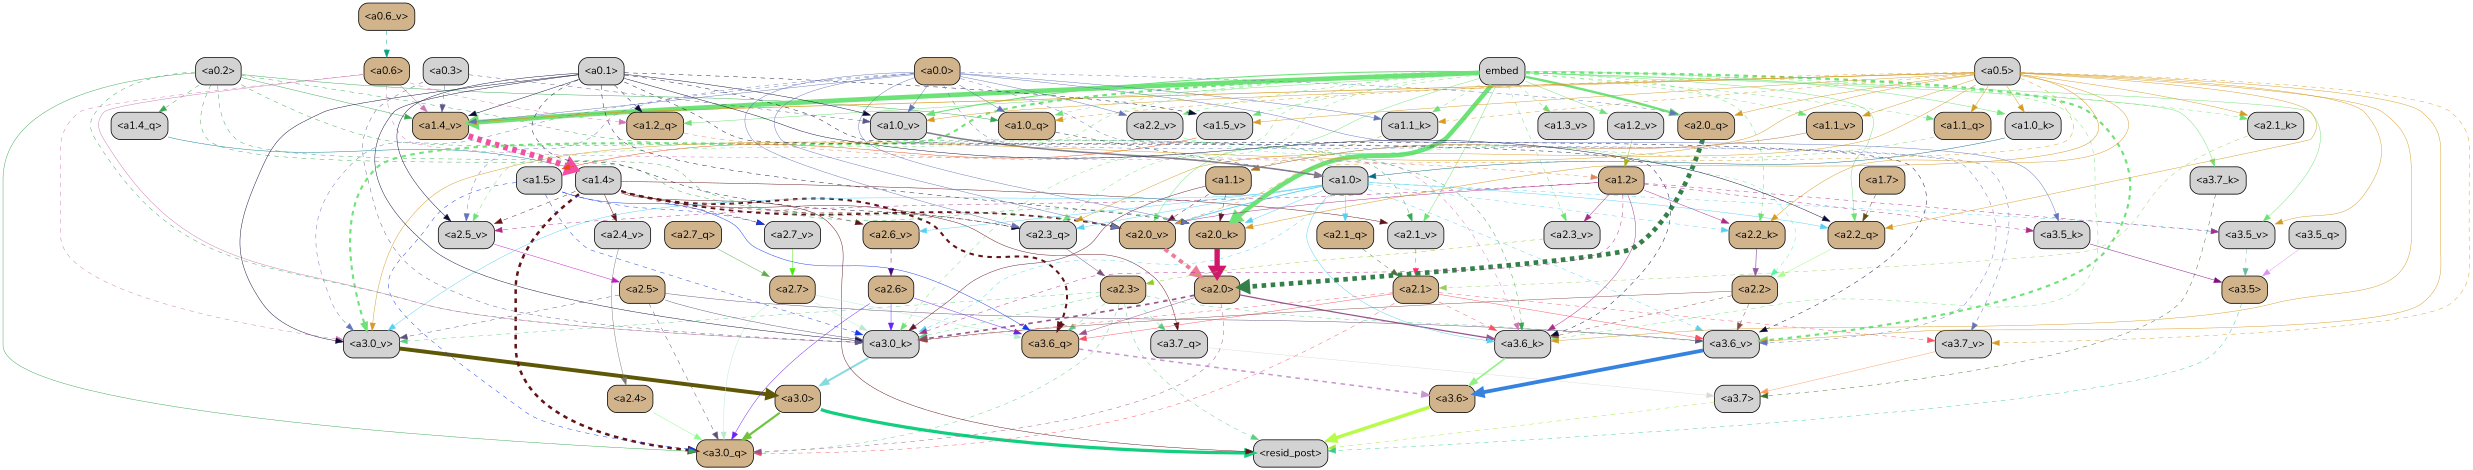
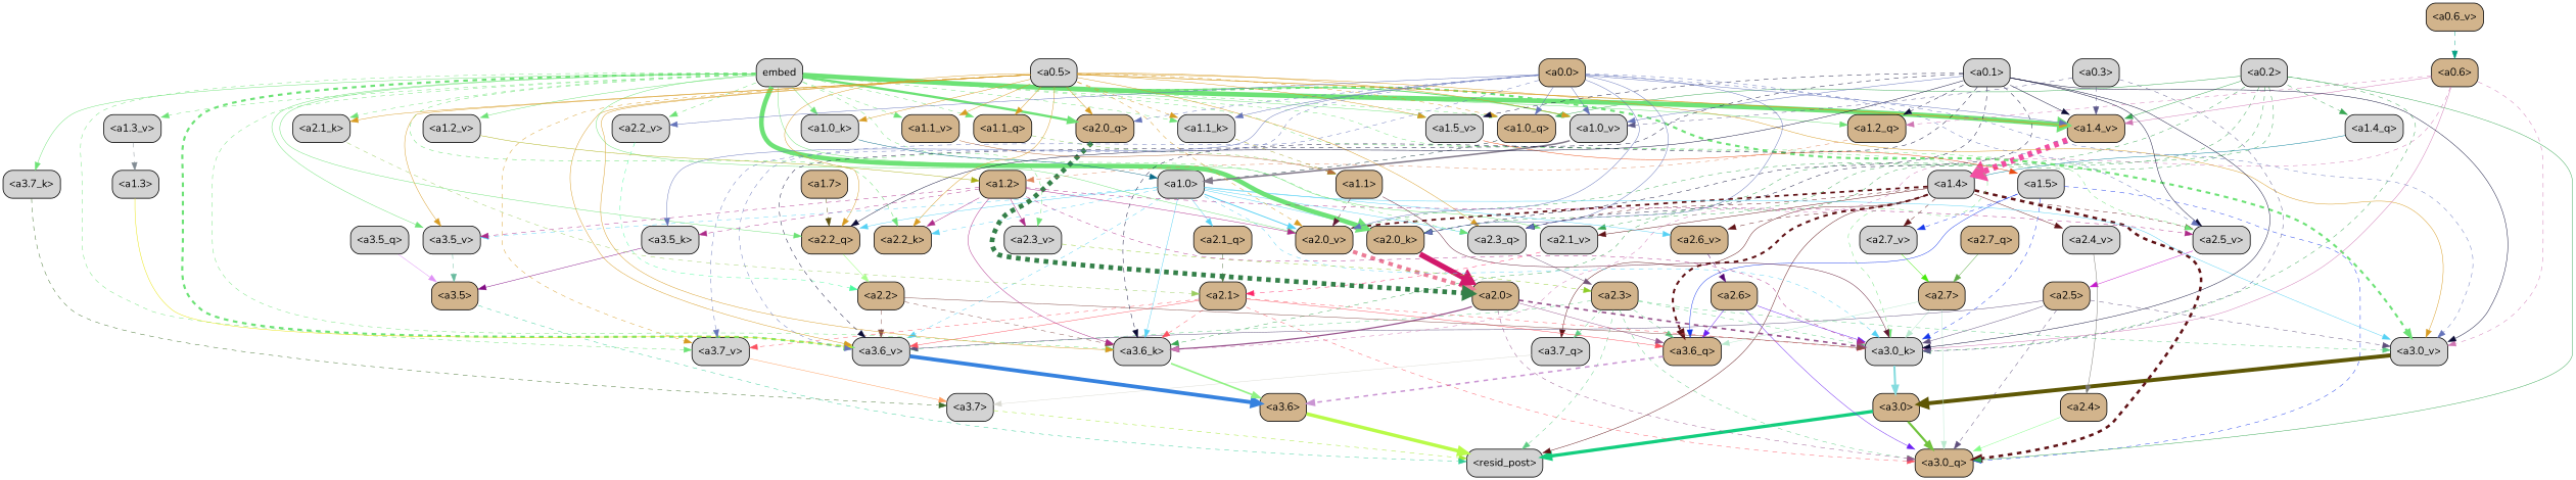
  strict digraph {
    fontname=Nunito
    splines=true
    node [color=black fillcolor=lightgrey fontname=Nunito shape=box style="filled, rounded"]
    edge [color="#6de276" fontname=Nunito penwidth=0.6 style=dashed]
    "<a3.7>"
    "<resid_post>"
    "<a3.6>" [fillcolor=tan]
    "<a3.5>" [fillcolor=tan]
    "<a3.0>" [fillcolor=tan]
    "<a3.0_q>" [fillcolor=tan]
    "<a2.3>" [fillcolor=tan]
    "<a3.7_q>"
    "<a3.6_q>" [fillcolor=tan]
    "<a3.0_k>"
    "<a3.6_v>"
    "<a3.0_v>"
    "<a1.4>"
    "<a2.3_q>"
    "<a2.7_v>"
    "<a2.6_v>" [fillcolor=tan]
    "<a2.5_v>"
    "<a2.4_v>"
    "<a2.1_v>"
    "<a2.0_v>" [fillcolor=tan]
    "<a2.7>" [fillcolor=tan]
    "<a2.6>" [fillcolor=tan]
    "<a2.5>" [fillcolor=tan]
    "<a2.4>" [fillcolor=tan]
    "<a2.1>" [fillcolor=tan]
    "<a2.0>" [fillcolor=tan]
    "<a3.6_k>"
    "<a3.7_v>"
    "<a3.5_q>"
    "<a3.7_k>"
    "<a3.5_k>"
    "<a3.5_v>"
    "<a1.5>"
    "<a0.2>"
    "<a2.0_k>" [fillcolor=tan]
    "<a1.4_q>"
    "<a1.0_q>" [fillcolor=tan]
    "<a1.4_v>" [fillcolor=tan]
    "<a1.0>"
    "<a2.2_q>" [fillcolor=tan]
    "<a2.2_k>" [fillcolor=tan]
    "<a2.1_q>" [fillcolor=tan]
    embed
    "<a2.0_q>" [fillcolor=tan]
    "<a2.1_k>"
    "<a2.3_v>"
    "<a2.2_v>"
    "<a1.2_q>" [fillcolor=tan]
    "<a1.1_q>" [fillcolor=tan]
    "<a1.1_k>"
    "<a1.0_k>"
    "<a1.5_v>"
    "<a1.3_v>"
    "<a1.2_v>"
    "<a1.1_v>" [fillcolor=tan]
    "<a1.0_v>"
    "<a2.2>" [fillcolor=tan]
    "<a1.2>" [fillcolor=tan]
    "<a1.1>" [fillcolor=tan]
+   "<a1.3>"
    "<a0.6>" [fillcolor=tan]
    "<a0.5>"
    "<a0.1>"
    "<a0.0>" [fillcolor=tan]
    "<a0.3>"
    "<a2.7_q>" [fillcolor=tan]
    "<a1.7>" [fillcolor=tan]
    "<a0.6_v>" [fillcolor=tan]
    "<a3.7>" -> "<resid_post>" [color="#a3e833" penwidth=0.6239100098609924]
    "<a3.6>" -> "<resid_post>" [color="#b9fb49" penwidth=4.569062113761902 style=""]
    "<a3.5>" -> "<resid_post>" [color="#32cc96"]
    "<a3.0>" -> "<resid_post>" [color="#12ce7e" penwidth=4.283544182777405 style=bold]
    "<a3.0>" -> "<a3.0_q>" [color="#71c33e" penwidth=2.8638100624084473 style=bold]
    "<a2.3>" -> "<resid_post>" [color="#5dcd83"]
    "<a2.3>" -> "<a3.0_q>" [color="#5dcd83"]
    "<a2.3>" -> "<a3.7_q>" [color="#5dcd83"]
    "<a2.3>" -> "<a3.6_q>" [color="#5dcd83"]
    "<a2.3>" -> "<a3.0_k>" [color="#5dcd83"]
    "<a2.3>" -> "<a3.6_v>" [color="#5dcd83"]
    "<a2.3>" -> "<a3.0_v>" [color="#5dcd83"]
    "<a3.7_q>" -> "<a3.7>" [color="#dbdbd3" style=""]
    "<a3.6_q>" -> "<a3.6>" [color="#ca95d3" penwidth=2.03758105635643]
    "<a3.0_k>" -> "<a3.0>" [color="#84dbde" penwidth=2.6274144649505615 style=bold]
    "<a3.6_v>" -> "<a3.6>" [color="#3682df" penwidth=5.002329230308533 style=bold]
    "<a3.0_v>" -> "<a3.0>" [color="#5e5705" penwidth=5.188832879066467 style=bold]
    "<a1.4>" -> "<resid_post>" [color="#601216" style=bold]
    "<a1.4>" -> "<a3.0_q>" [color="#601216" penwidth=3.32076895236969]
    "<a1.4>" -> "<a3.7_q>" [color="#601216" style=bold]
    "<a1.4>" -> "<a3.6_q>" [color="#601216" penwidth=2.6908124685287476]
    "<a1.4>" -> "<a2.3_q>" [color="#601216"]
    "<a1.4>" -> "<a2.7_v>" [color="#601216"]
    "<a1.4>" -> "<a2.6_v>" [color="#601216"]
    "<a1.4>" -> "<a2.5_v>" [color="#601216"]
    "<a1.4>" -> "<a2.4_v>" [color="#601216" style=bold]
    "<a1.4>" -> "<a2.1_v>" [color="#601216" style=bold]
    "<a1.4>" -> "<a2.0_v>" [color="#601216" penwidth=2.3065454959869385]
    "<a2.3_q>" -> "<a2.3>" [color="#735578" style=bold]
    "<a2.7_v>" -> "<a2.7>" [color="#47ea0b" style=bold]
    "<a2.6_v>" -> "<a2.6>" [color="#520572"]
    "<a2.5_v>" -> "<a2.5>" [color="#c617cd" style=bold]
    "<a2.4_v>" -> "<a2.4>" [color="#7a7873" style=bold]
    "<a2.1_v>" -> "<a2.1>" [color="#fe2769"]
    "<a2.0_v>" -> "<a2.0>" [color="#ec7c97" penwidth=5.12138295173645]
    "<a2.7>" -> "<a3.0_q>" [color="#b8e9ce" style=""]
    "<a2.7>" -> "<a3.6_q>" [color="#b8e9ce" style=""]
    "<a2.7>" -> "<a3.0_k>" [color="#b8e9ce" style=""]
    "<a2.6>" -> "<a3.0_q>" [color="#6c21f4" style=bold]
    "<a2.6>" -> "<a3.6_q>" [color="#6c21f4" style=bold]
    "<a2.6>" -> "<a3.0_k>" [color="#6c21f4" style=bold]
    "<a2.5>" -> "<a3.0_q>" [color="#5f4f7c"]
    "<a2.5>" -> "<a3.0_k>" [color="#5f4f7c" style=bold]
    "<a2.5>" -> "<a3.6_v>" [color="#5f4f7c" style=bold]
    "<a2.5>" -> "<a3.0_v>" [color="#5f4f7c"]
    "<a2.4>" -> "<a3.0_q>" [color="#83fe87" style=""]
    "<a2.1>" -> "<a3.0_q>" [color="#fb5261"]
    "<a2.1>" -> "<a3.6_q>" [color="#fb5261" style=bold]
    "<a2.1>" -> "<a3.0_k>" [color="#fb5261"]
    "<a2.1>" -> "<a3.6_v>" [color="#fb5261" style=bold]
    "<a2.1>" -> "<a3.6_k>" [color="#fb5261"]
    "<a2.1>" -> "<a3.7_v>" [color="#fb5261"]
    "<a2.0>" -> "<a3.0_q>" [color="#96538c"]
    "<a2.0>" -> "<a3.6_q>" [color="#96538c" style=bold]
    "<a2.0>" -> "<a3.0_k>" [color="#96538c" penwidth=2.182972814887762]
    "<a2.0>" -> "<a3.6_k>" [color="#96538c" penwidth=1.6254686117172241 style=bold]
    "<a3.6_k>" -> "<a3.6>" [color="#91f284" penwidth=2.174198240041733 style=""]
    "<a3.7_v>" -> "<a3.7>" [color="#ff9c5d" style=bold]
    "<a3.5_q>" -> "<a3.5>" [color="#df90f6" style=bold]
    "<a3.7_k>" -> "<a3.7>" [color="#3d6e28"]
    "<a3.5_k>" -> "<a3.5>" [color="#810b84" style=bold]
    "<a3.5_v>" -> "<a3.5>" [color="#68ba9e"]
    "<a1.5>" -> "<a3.0_q>" [color="#1738eb"]
    "<a1.5>" -> "<a3.6_q>" [color="#1738eb" style=bold]
    "<a1.5>" -> "<a3.0_k>" [color="#1738eb"]
    "<a1.5>" -> "<a2.7_v>" [color="#1738eb"]
    "<a0.2>" -> "<a3.0_q>" [color="#38a753" style=bold]
    "<a0.2>" -> "<a3.0_k>" [color="#38a753"]
    "<a0.2>" -> "<a2.1_v>" [color="#38a753"]
    "<a0.2>" -> "<a2.0_v>" [color="#38a753"]
    "<a0.2>" -> "<a3.6_k>" [color="#38a753"]
    "<a0.2>" -> "<a2.0_k>" [color="#38a753"]
    "<a0.2>" -> "<a1.4_q>" [color="#38a753"]
    "<a0.2>" -> "<a1.0_q>" [color="#38a753" style=bold]
    "<a0.2>" -> "<a1.4_v>" [color="#38a753" style=bold]
    "<a2.0_k>" -> "<a2.0>" [color="#d2186b" penwidth=7.056803464889526 style=bold]
    "<a1.4_q>" -> "<a1.4>" [color="#057f99" style=bold]
    "<a1.0_q>" -> "<a1.0>" [color="#0c2e33"]
    "<a1.4_v>" -> "<a1.4>" [color="#f24ea2" penwidth=7.850657939910889]
    "<a1.0>" -> "<a3.0_k>" [color="#56d1f4"]
    "<a1.0>" -> "<a3.6_v>" [color="#56d1f4"]
    "<a1.0>" -> "<a3.0_v>" [color="#56d1f4" style=bold]
    "<a1.0>" -> "<a2.3_q>" [color="#56d1f4" style=bold]
    "<a1.0>" -> "<a2.6_v>" [color="#56d1f4" style=bold]
    "<a1.0>" -> "<a2.0_v>" [color="#56d1f4" penwidth=1.2192587852478027 style=bold]
    "<a1.0>" -> "<a3.6_k>" [color="#56d1f4" style=bold]
    "<a1.0>" -> "<a3.5_v>" [color="#56d1f4"]
    "<a1.0>" -> "<a2.0_k>" [color="#56d1f4" style=bold]
    "<a1.0>" -> "<a2.2_q>" [color="#56d1f4" style=bold]
    "<a1.0>" -> "<a2.2_k>" [color="#56d1f4"]
    "<a1.0>" -> "<a2.1_q>" [color="#56d1f4" style=bold]
    "<a2.2_q>" -> "<a2.2>" [color="#aafe8d" penwidth=0.7585353851318359 style=""]
-   "<a2.2_k>" -> "<a2.2>" [color="#9659a6" penwidth=0.87534499168396 style=bold]
    "<a2.1_q>" -> "<a2.1>" [color="#4e703d"]
    embed -> "<a3.0_k>"
    embed -> "<a3.6_v>" [penwidth=2.809220314025879]
    embed -> "<a3.0_v>" [penwidth=2.754121422767639]
    embed -> "<a2.3_q>"
    embed -> "<a2.5_v>"
    embed -> "<a2.1_v>" [style=bold]
    embed -> "<a2.0_v>" [style=bold]
    embed -> "<a3.6_k>"
+   embed -> "<a3.7_v>"
    embed -> "<a3.7_k>" [style=bold]
    embed -> "<a3.5_v>" [style=bold]
    embed -> "<a2.0_k>" [penwidth=5.977519929409027 style=bold]
    embed -> "<a1.0_q>"
    embed -> "<a1.4_v>" [penwidth=6.155339062213898 style=bold]
    embed -> "<a2.2_q>" [style=bold]
    embed -> "<a2.2_k>" [penwidth=0.6805839538574219]
    embed -> "<a2.0_q>" [penwidth=3.102177858352661 style=bold]
    embed -> "<a2.1_k>"
    embed -> "<a2.3_v>"
    embed -> "<a2.2_v>" [penwidth=0.6436443328857422]
    embed -> "<a1.2_q>" [penwidth=0.6224298477172852 style=bold]
    embed -> "<a1.1_q>"
    embed -> "<a1.1_k>"
    embed -> "<a1.0_k>" [style=bold]
-   embed -> "<a1.5_v>"
+   embed -> "<a1.5_v>" [style=bold]
    embed -> "<a1.3_v>"
    embed -> "<a1.2_v>" [style=bold]
    embed -> "<a1.1_v>"
    embed -> "<a1.0_v>" [penwidth=1.3890299797058105 style=bold]
    "<a2.0_q>" -> "<a2.0>" [color="#348049" penwidth=6.189085364341736]
    "<a2.1_k>" -> "<a2.1>" [color="#9acd60"]
    "<a2.3_v>" -> "<a2.3>" [color="#8ecc2a"]
    "<a2.2_v>" -> "<a2.2>" [color="#4afb9f"]
    "<a1.2_q>" -> "<a1.2>" [color="#df885d" penwidth=0.6036911010742188]
    "<a1.1_q>" -> "<a1.1>" [color="#83ca57"]
    "<a1.1_k>" -> "<a1.1>" [color="#a4a330"]
    "<a1.0_k>" -> "<a1.0>" [color="#096a87" style=bold]
    "<a1.5_v>" -> "<a1.5>" [color="#e94a12" style=bold]
+   "<a1.3_v>" -> "<a1.3>" [color="#828c94"]
    "<a1.2_v>" -> "<a1.2>" [color="#abb014" style=bold]
    "<a1.1_v>" -> "<a1.1>" [color="#b66c3c" style=bold]
    "<a1.0_v>" -> "<a1.0>" [color="#847c8c" penwidth=2.021620035171509 style=bold]
    "<a2.2>" -> "<a3.0_k>" [color="#854d49" penwidth=0.6065438985824585 style=bold]
    "<a2.2>" -> "<a3.6_v>" [color="#854d49"]
    "<a2.2>" -> "<a3.6_k>" [color="#854d49"]
    "<a1.2>" -> "<a3.0_k>" [color="#ad2b89"]
    "<a1.2>" -> "<a2.5_v>" [color="#ad2b89"]
    "<a1.2>" -> "<a2.0_v>" [color="#ad2b89" style=bold]
    "<a1.2>" -> "<a3.6_k>" [color="#ad2b89" style=bold]
    "<a1.2>" -> "<a3.5_k>" [color="#ad2b89"]
    "<a1.2>" -> "<a3.5_v>" [color="#ad2b89"]
    "<a1.2>" -> "<a2.2_k>" [color="#ad2b89" style=bold]
    "<a1.2>" -> "<a2.3_v>" [color="#ad2b89" style=bold]
    "<a1.1>" -> "<a3.0_k>" [color="#611732" style=bold]
    "<a1.1>" -> "<a2.0_v>" [color="#611732"]
-   "<a1.1>" -> "<a2.0_k>" [color="#611732"]
+   "<a1.3>" -> "<a3.6_v>" [color="#e8e406" style=""]
    "<a0.6>" -> "<a3.0_k>" [color="#cf75b3" style=bold]
    "<a0.6>" -> "<a3.0_v>" [color="#cf75b3"]
    "<a0.6>" -> "<a3.6_k>" [color="#cf75b3"]
    "<a0.6>" -> "<a1.4_v>" [color="#cf75b3" style=bold]
    "<a0.6>" -> "<a1.2_q>" [color="#cf75b3"]
    "<a0.5>" -> "<a3.6_v>" [color="#d79b22" style=bold]
    "<a0.5>" -> "<a3.0_v>" [color="#d79b22" penwidth=0.6120390892028809 style=bold]
    "<a0.5>" -> "<a2.3_q>" [color="#d79b22" style=bold]
    "<a0.5>" -> "<a2.0_v>" [color="#d79b22"]
    "<a0.5>" -> "<a3.6_k>" [color="#d79b22" style=bold]
    "<a0.5>" -> "<a3.7_v>" [color="#d79b22"]
    "<a0.5>" -> "<a3.5_v>" [color="#d79b22" style=bold]
-   "<a0.5>" -> "<a2.0_k>" [color="#d79b22" penwidth=0.658348560333252 style=bold]
    "<a0.5>" -> "<a1.0_q>" [color="#d79b22"]
    "<a0.5>" -> "<a1.4_v>" [color="#d79b22" penwidth=0.9002184867858887 style=bold]
    "<a0.5>" -> "<a2.2_q>" [color="#d79b22" style=bold]
    "<a0.5>" -> "<a2.2_k>" [color="#d79b22" style=bold]
    "<a0.5>" -> "<a2.0_q>" [color="#d79b22" style=bold]
    "<a0.5>" -> "<a2.1_k>" [color="#d79b22" style=bold]
    "<a0.5>" -> "<a1.1_q>" [color="#d79b22" style=bold]
    "<a0.5>" -> "<a1.1_k>" [color="#d79b22"]
    "<a0.5>" -> "<a1.0_k>" [color="#d79b22" style=bold]
    "<a0.5>" -> "<a1.5_v>" [color="#d79b22" style=bold]
    "<a0.5>" -> "<a1.1_v>" [color="#d79b22" style=bold]
    "<a0.5>" -> "<a1.0_v>" [color="#d79b22" style=bold]
    "<a0.1>" -> "<a3.0_k>" [color="#0b0b35" style=bold]
    "<a0.1>" -> "<a3.6_v>" [color="#0b0b35"]
    "<a0.1>" -> "<a3.0_v>" [color="#0b0b35" style=bold]
    "<a0.1>" -> "<a2.3_q>" [color="#0b0b35"]
    "<a0.1>" -> "<a2.5_v>" [color="#0b0b35" style=bold]
    "<a0.1>" -> "<a3.6_k>" [color="#0b0b35"]
    "<a0.1>" -> "<a2.0_k>" [color="#0b0b35"]
    "<a0.1>" -> "<a1.4_v>" [color="#0b0b35" style=bold]
    "<a0.1>" -> "<a2.2_q>" [color="#0b0b35" style=bold]
    "<a0.1>" -> "<a1.2_q>" [color="#0b0b35"]
    "<a0.1>" -> "<a1.5_v>" [color="#0b0b35"]
-   "<a0.1>" -> "<a1.0_v>" [color="#0b0b35" style=bold]
+   "<a0.1>" -> "<a1.0_v>" [color="#6574ba" style=bold]
    "<a0.0>" -> "<a3.6_v>" [color="#6574ba"]
    "<a0.0>" -> "<a3.0_v>" [color="#6574ba"]
    "<a0.0>" -> "<a2.3_q>" [color="#6574ba" style=bold]
    "<a0.0>" -> "<a2.5_v>" [color="#6574ba"]
    "<a0.0>" -> "<a2.0_v>" [color="#6574ba" style=bold]
    "<a0.0>" -> "<a3.7_v>" [color="#6574ba"]
    "<a0.0>" -> "<a3.5_k>" [color="#6574ba" style=bold]
    "<a0.0>" -> "<a2.0_k>" [color="#6574ba" style=bold]
    "<a0.0>" -> "<a1.0_q>" [color="#6574ba" style=bold]
    "<a0.0>" -> "<a1.4_v>" [color="#6574ba" style=bold]
    "<a0.0>" -> "<a2.0_q>" [color="#6574ba"]
    "<a0.0>" -> "<a2.2_v>" [color="#6574ba" style=bold]
    "<a0.0>" -> "<a1.1_k>" [color="#6574ba" style=bold]
    "<a0.0>" -> "<a1.0_v>" [color="#6574ba" style=bold]
    "<a0.3>" -> "<a3.0_k>" [color="#5b588a"]
    "<a0.3>" -> "<a1.4_v>" [color="#5b588a"]
    "<a0.3>" -> "<a1.0_v>" [color="#5b588a"]
    "<a2.7_q>" -> "<a2.7>" [color="#5ead46" style=bold]
    "<a1.7>" -> "<a2.2_q>" [color="#5f520f"]
    "<a0.6_v>" -> "<a0.6>" [color="#06a285"]
  }
